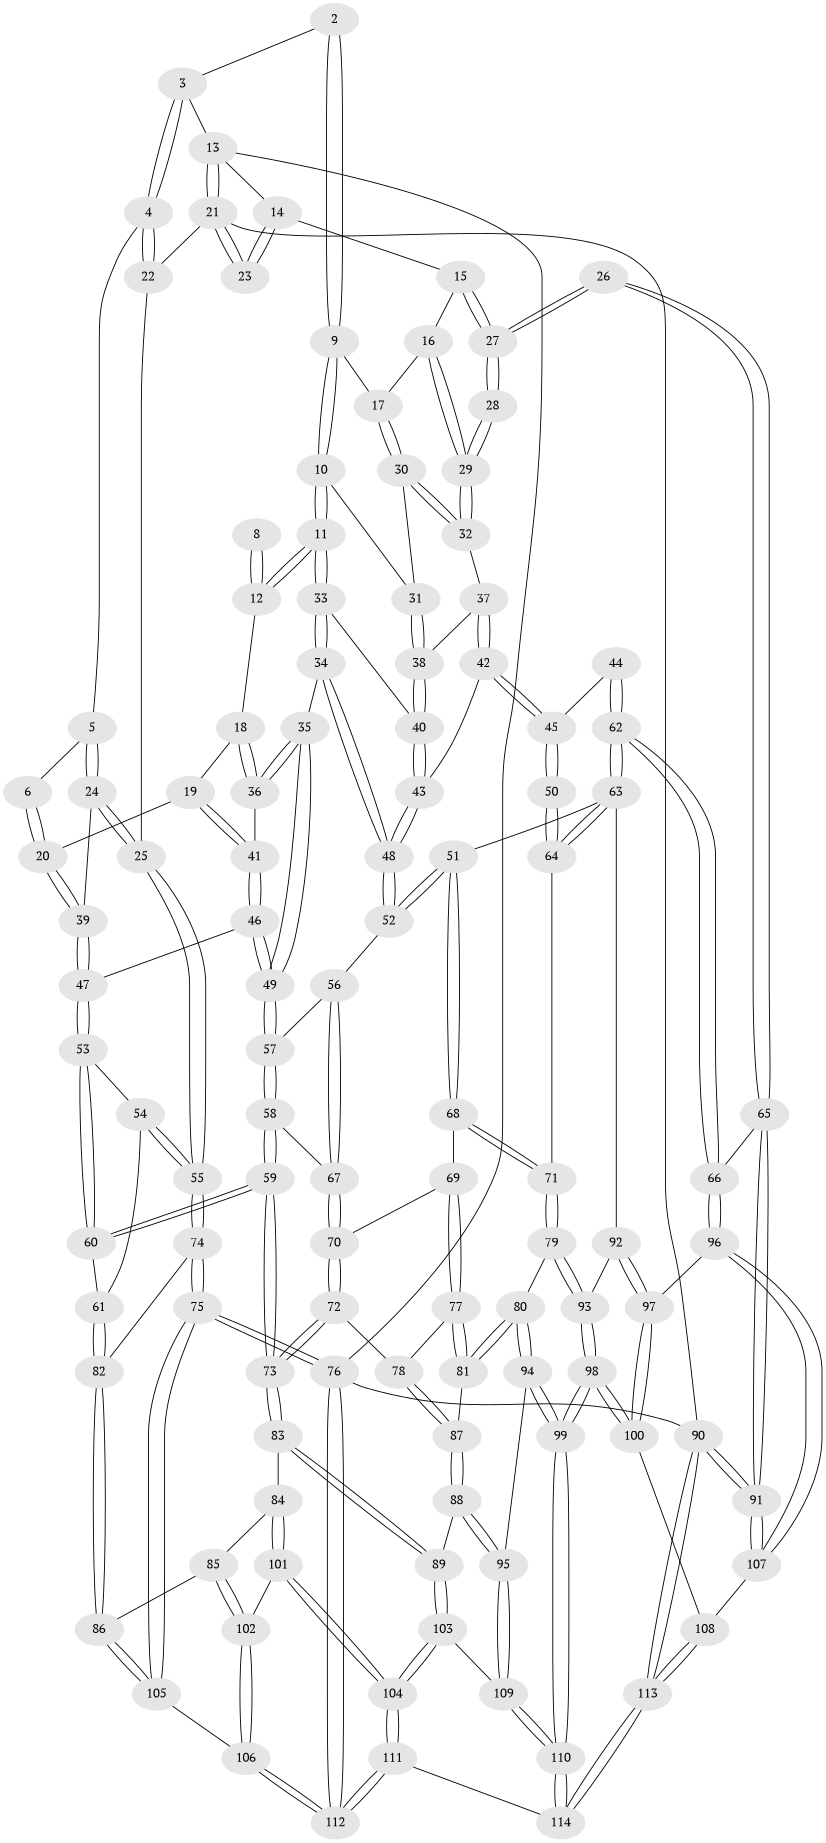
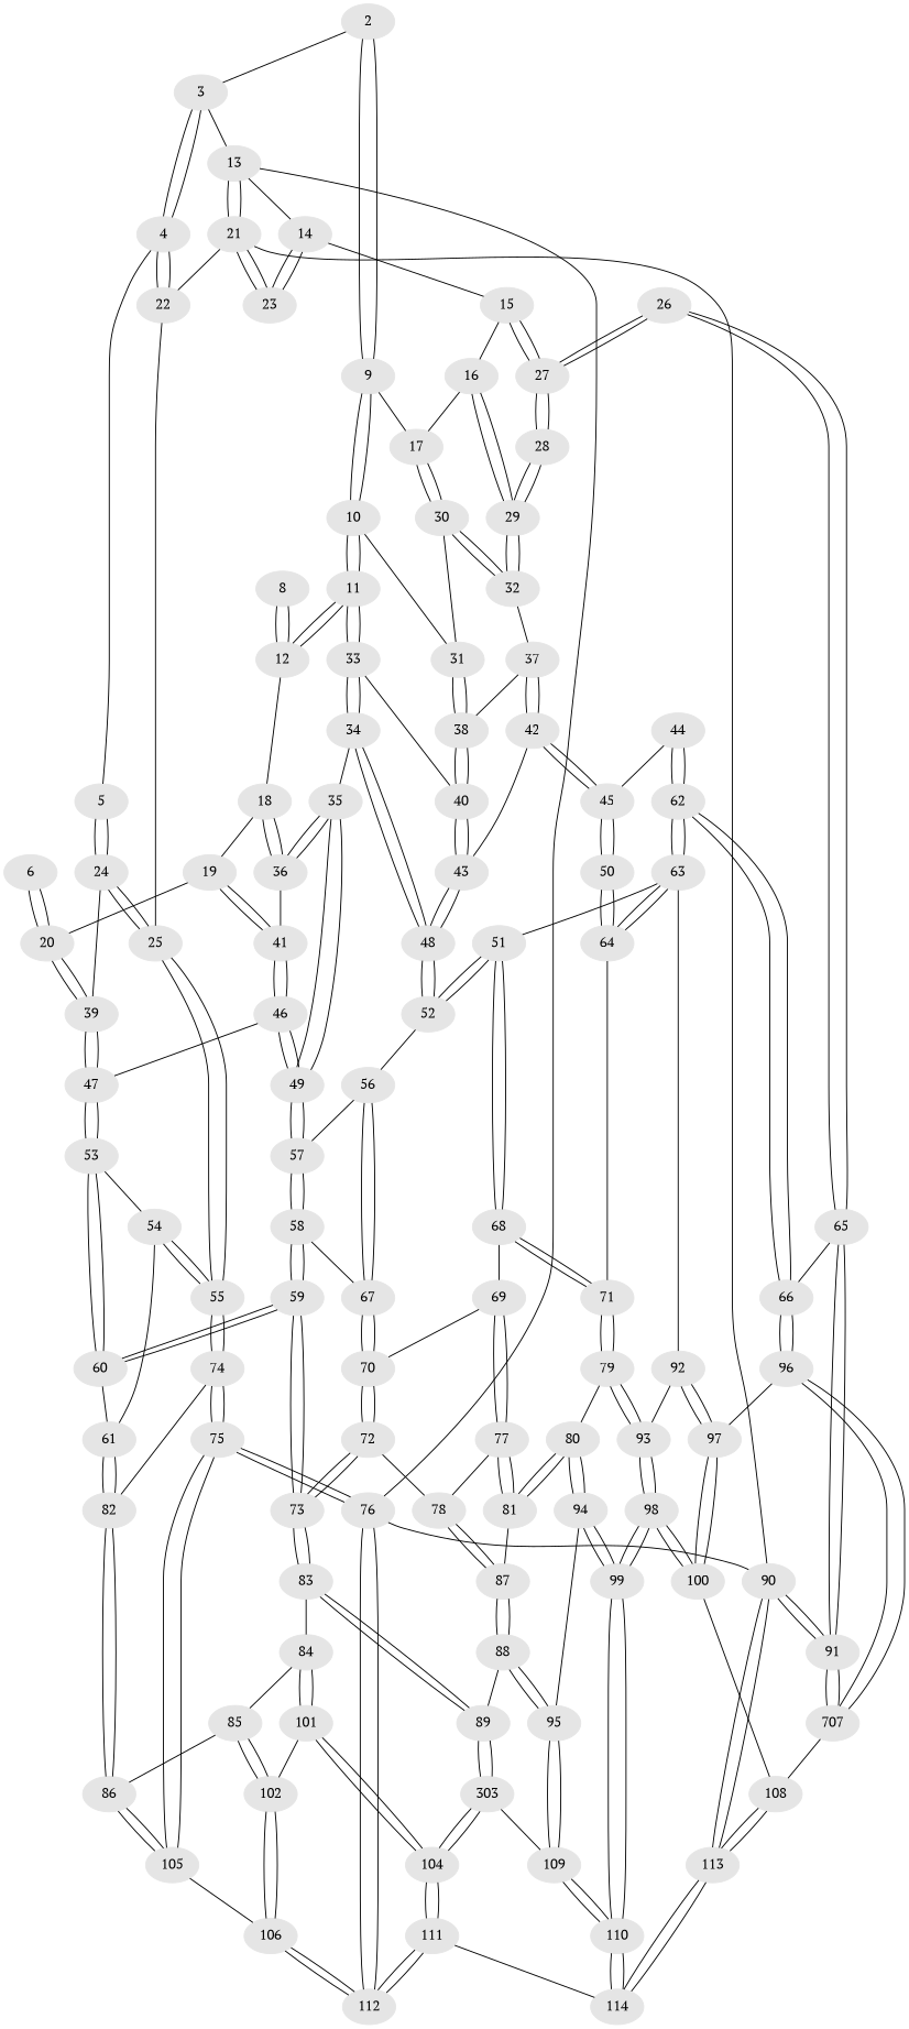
  graph {
    fontname="PT Serif"
    node [color=gray90 fontname="PT Serif" style=filled]
    edge [fontname="PT Serif"]
    2
    3
    9
    8
    12
    4
    13
    10
    17
    5
    22
    14
    21
    76
    6
    24
    25
    20
    39
    18
    11
    31
    30
    33
    38
    34
    40
    19
    36
    15
    23
    90
    16
    27
    29
    28
    32
    41
    46
    47
    91
    113
    55
    112
    26
    65
    74
    66
    44
    45
    62
    37
    42
    35
    48
    43
    49
    52
    57
    53
    50
    63
    64
    54
    60
    56
    58
    51
    68
    71
    69
    67
    61
    82
    75
    70
    59
    73
    83
    86
    92
    96
    93
    97
    79
-   107
+   107 [label=707]
    72
    77
    78
    81
    80
    87
    84
    89
    105
    106
    88
    94
    98
    95
    99
    85
    101
-   103
+   103 [label=303]
    102
    104
    109
    114
    108
    100
    110
    111
    2 -- 3
    2 -- 9
    2 -- 9
    3 -- 4
    3 -- 4
    3 -- 13
    9 -- 10
    9 -- 10
    9 -- 17
    8 -- 12
    8 -- 12
    12 -- 18
    4 -- 5
    4 -- 22
    4 -- 22
    13 -- 14
    13 -- 21
    13 -- 21
    13 -- 76
    10 -- 11
    10 -- 11
    10 -- 31
    17 -- 30
    17 -- 30
-   5 -- 6
    5 -- 24
    5 -- 24
    22 -- 25
    14 -- 15
    14 -- 23
    14 -- 23
    21 -- 22
    21 -- 23
    21 -- 23
    21 -- 90
    76 -- 90
    76 -- 112
    76 -- 112
    6 -- 20
    6 -- 20
    24 -- 25
    24 -- 25
    24 -- 39
    25 -- 55
    25 -- 55
    20 -- 39
    20 -- 39
    39 -- 47
    39 -- 47
    18 -- 19
    18 -- 36
    18 -- 36
    11 -- 12
    11 -- 12
    11 -- 33
    11 -- 33
    31 -- 38
    31 -- 38
    30 -- 31
    30 -- 32
    30 -- 32
    33 -- 34
    33 -- 34
    33 -- 40
    38 -- 40
    38 -- 40
    34 -- 35
    34 -- 48
    34 -- 48
    40 -- 43
    40 -- 43
    19 -- 20
    19 -- 41
    19 -- 41
    36 -- 41
    15 -- 16
    15 -- 27
    15 -- 27
    90 -- 91
    90 -- 91
    90 -- 113
    90 -- 113
    16 -- 17
    16 -- 29
    16 -- 29
    27 -- 28
    27 -- 28
    29 -- 32
    29 -- 32
    28 -- 29
    28 -- 29
    32 -- 37
    41 -- 46
    41 -- 46
    46 -- 47
    46 -- 49
    46 -- 49
    47 -- 53
    47 -- 53
    91 -- 107
    91 -- 107
    113 -- 114
    113 -- 114
    55 -- 74
    55 -- 74
    26 -- 27
    26 -- 27
    26 -- 65
    26 -- 65
    65 -- 91
    65 -- 91
    65 -- 66
    74 -- 82
    74 -- 75
    74 -- 75
    66 -- 96
    66 -- 96
    44 -- 45
    44 -- 62
    44 -- 62
    45 -- 50
    45 -- 50
    62 -- 66
    62 -- 66
    62 -- 63
    62 -- 63
    37 -- 38
    37 -- 42
    37 -- 42
    42 -- 45
    42 -- 45
    42 -- 43
    35 -- 36
    35 -- 36
    35 -- 49
    35 -- 49
    48 -- 52
    48 -- 52
    43 -- 48
    43 -- 48
    49 -- 57
    49 -- 57
    52 -- 56
    57 -- 58
    57 -- 58
    53 -- 54
    53 -- 60
    53 -- 60
    50 -- 64
    50 -- 64
    63 -- 64
    63 -- 64
    63 -- 51
    63 -- 92
    64 -- 71
    54 -- 55
    54 -- 55
    54 -- 61
    60 -- 61
    56 -- 57
    56 -- 67
    56 -- 67
    58 -- 67
    58 -- 59
    58 -- 59
    51 -- 52
    51 -- 52
    51 -- 68
    51 -- 68
    68 -- 71
    68 -- 71
    68 -- 69
    71 -- 79
    71 -- 79
    69 -- 70
    69 -- 77
    69 -- 77
    67 -- 70
    67 -- 70
    61 -- 82
    61 -- 82
    82 -- 86
    82 -- 86
    75 -- 76
    75 -- 76
    75 -- 105
    75 -- 105
    70 -- 72
    70 -- 72
    59 -- 60
    59 -- 60
    59 -- 73
    59 -- 73
    73 -- 83
    73 -- 83
    83 -- 84
    83 -- 89
    83 -- 89
    86 -- 105
    86 -- 105
    92 -- 93
    92 -- 97
    92 -- 97
    96 -- 97
    96 -- 107
    96 -- 107
    93 -- 98
    93 -- 98
    97 -- 100
    97 -- 100
    79 -- 93
    79 -- 93
    79 -- 80
    107 -- 108
    72 -- 73
    72 -- 73
    72 -- 78
    77 -- 78
    77 -- 81
    77 -- 81
    78 -- 87
    78 -- 87
    81 -- 87
    80 -- 81
    80 -- 81
    80 -- 94
    80 -- 94
    87 -- 88
    87 -- 88
    84 -- 85
    84 -- 101
    84 -- 101
    89 -- 103
    89 -- 103
    105 -- 106
    106 -- 112
    106 -- 112
    88 -- 89
    88 -- 95
    88 -- 95
    94 -- 95
    94 -- 99
    94 -- 99
    98 -- 99
    98 -- 99
    98 -- 100
    98 -- 100
    95 -- 109
    95 -- 109
    99 -- 110
    99 -- 110
    85 -- 86
    85 -- 102
    85 -- 102
    101 -- 102
    101 -- 104
    101 -- 104
    103 -- 104
    103 -- 104
    103 -- 109
    102 -- 106
    102 -- 106
    104 -- 111
    104 -- 111
    109 -- 110
    109 -- 110
    108 -- 113
    108 -- 113
    100 -- 108
    110 -- 114
    110 -- 114
    111 -- 112
    111 -- 112
    111 -- 114
  }
